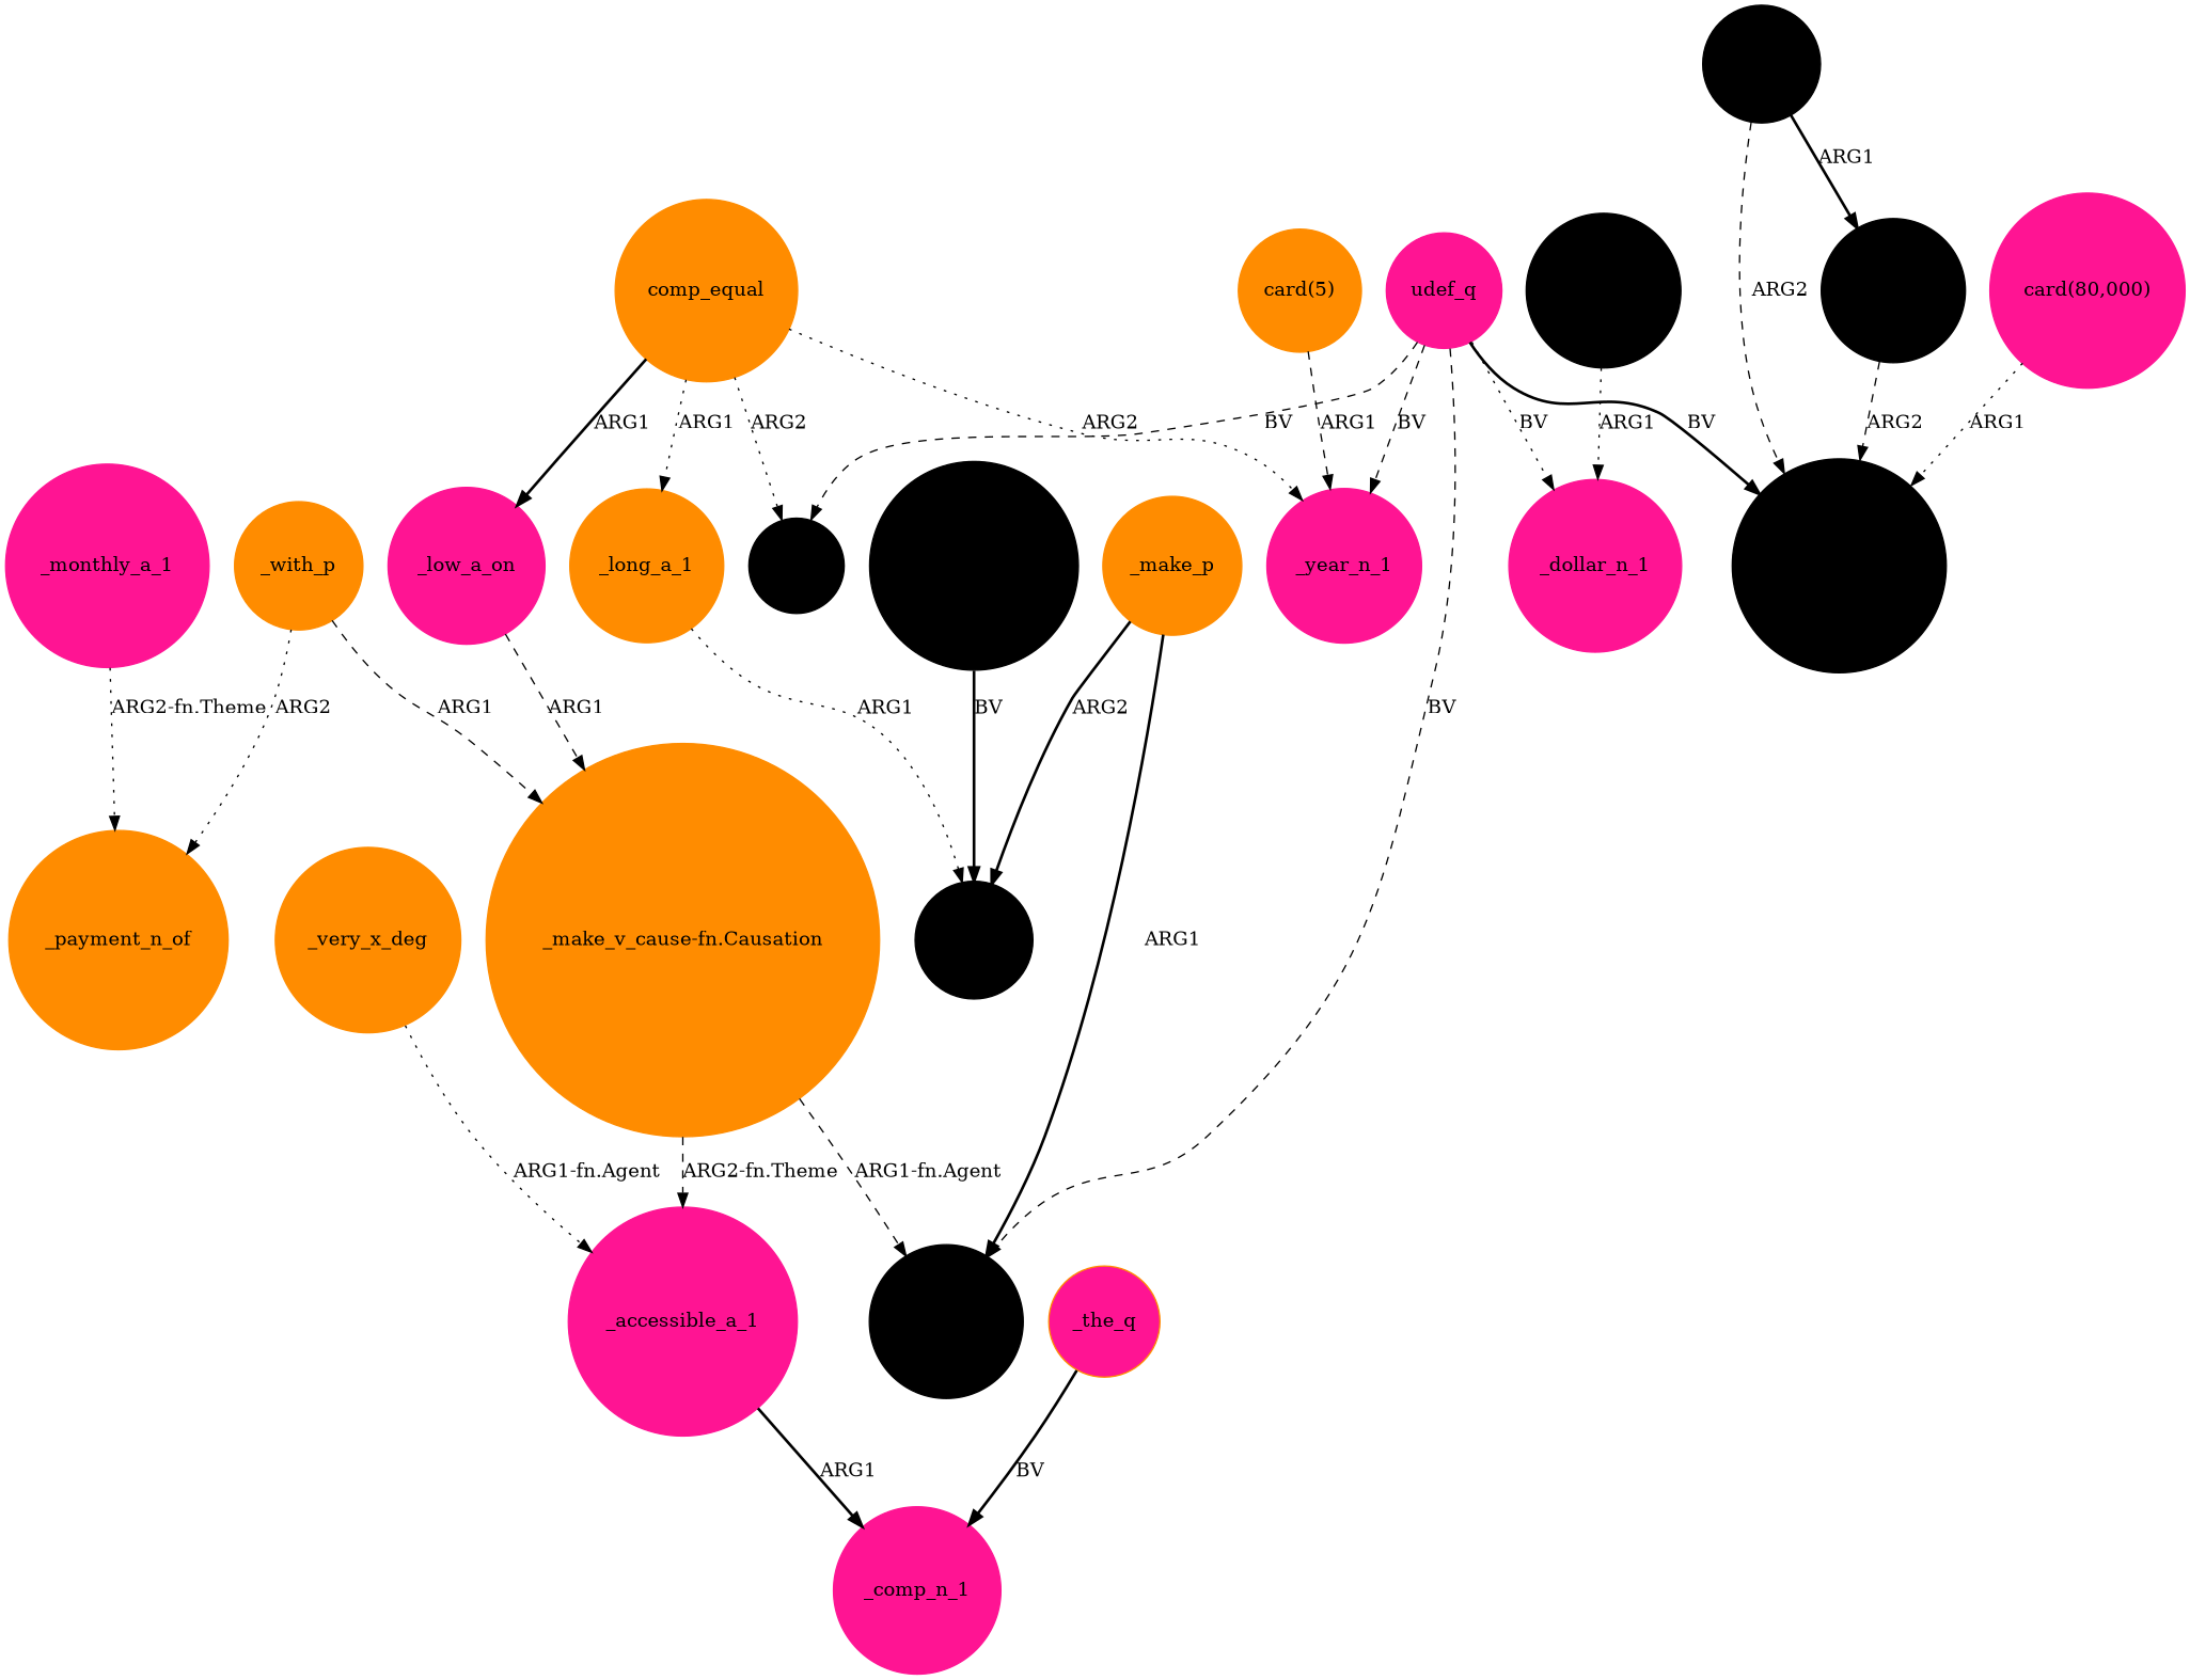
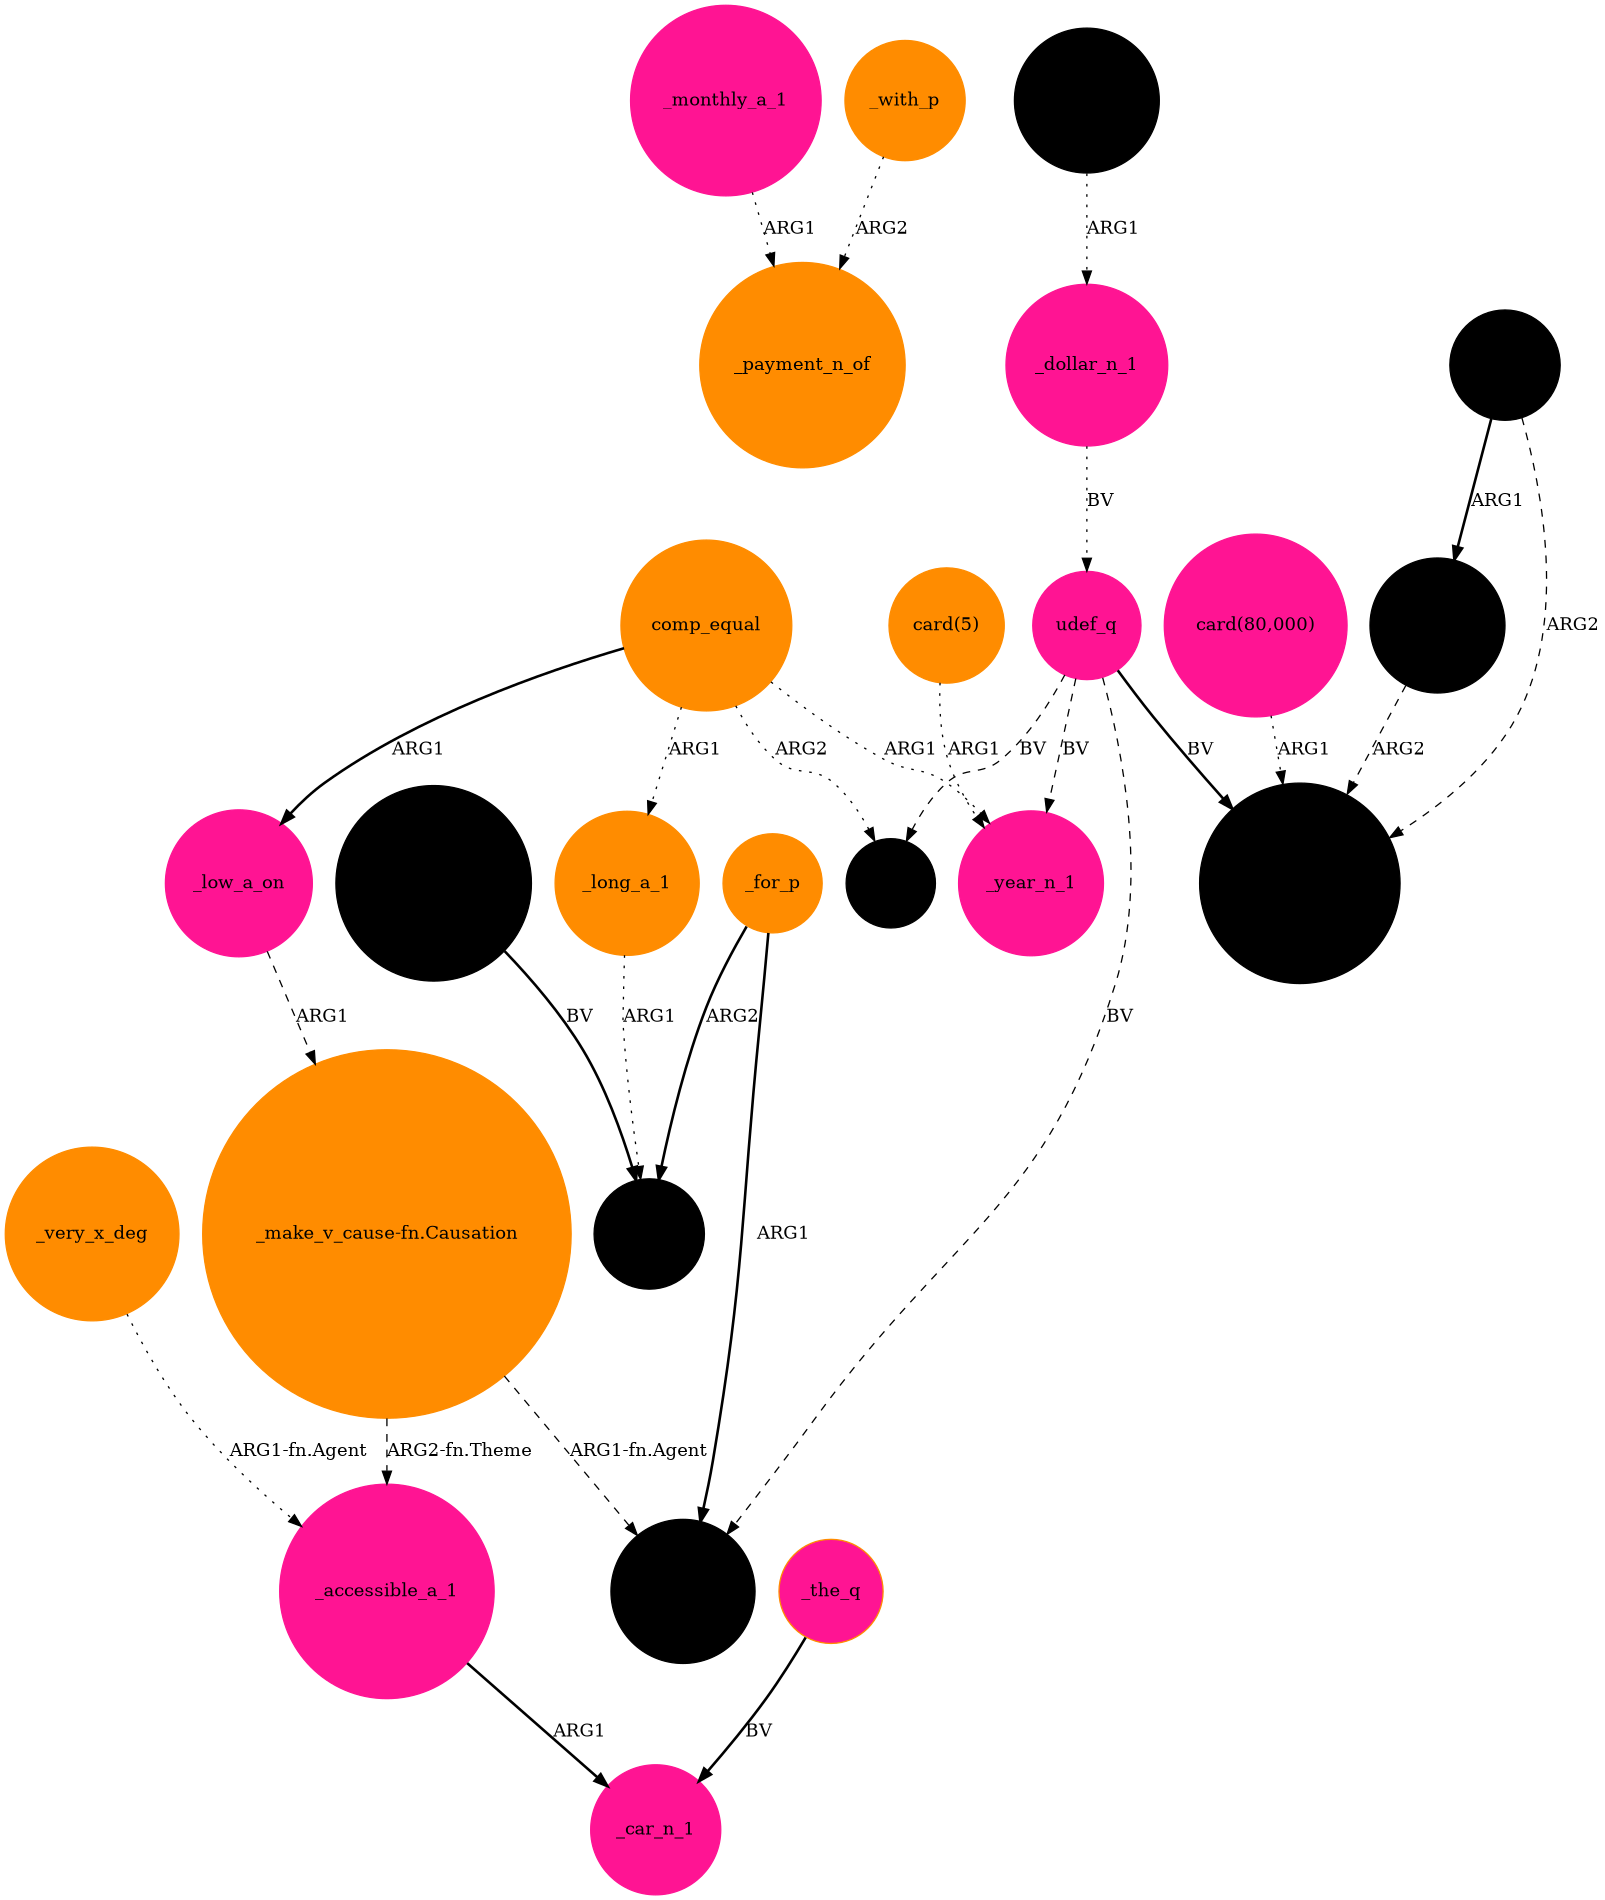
  digraph {
    node [color=darkorange shape=circle style=filled]
    edge [style=dotted]
    _monthly_a_1 [color=deeppink]
    _payment_n_of
    _loan_n_1 [color=black]
    "_make_v_cause-fn.Causation"
    _accessible_a_1 [color=deeppink]
-   _car_n_1 [color=deeppink label=_comp_n_1]
+   _car_n_1 [color=deeppink]
    _year_n_1 [color=deeppink]
    comp_equal
    _low_a_on [color=deeppink]
    _or_c [color=black]
    _long_a_1
    time_n [color=black]
-   _for_p [label=_make_p]
+   _for_p
    udef_q [color=deeppink]
    generic_entity [color=black]
    _dollar_n_1 [color=deeppink]
    "card(5)"
    _with_p
    parg_d [color=black]
    _win_v_1 [color=black]
    _the_q [fillcolor=deeppink]
    "card(80,000)" [color=deeppink]
    "card(120)" [color=black]
    _very_x_deg
    def_implicit_q [color=black]
-   _monthly_a_1 -> _payment_n_of [label="ARG2-fn.Theme"]
+   _monthly_a_1 -> _payment_n_of [label=ARG1]
    "_make_v_cause-fn.Causation" -> _loan_n_1 [label="ARG1-fn.Agent" style=dashed]
    "_make_v_cause-fn.Causation" -> _accessible_a_1 [label="ARG2-fn.Theme" style=dashed]
    _accessible_a_1 -> _car_n_1 [label=ARG1 style=bold]
-   comp_equal -> _year_n_1 [label=ARG2]
+   comp_equal -> _year_n_1 [label=ARG1]
    comp_equal -> _low_a_on [label=ARG1 style=bold]
    comp_equal -> _or_c [label=ARG2]
    comp_equal -> _long_a_1 [label=ARG1]
    _low_a_on -> "_make_v_cause-fn.Causation" [label=ARG1 style=dashed]
    _long_a_1 -> time_n [label=ARG1]
    _for_p -> _loan_n_1 [label=ARG1 style=bold]
    _for_p -> time_n [label=ARG2 style=bold]
    udef_q -> _loan_n_1 [label=BV style=dashed]
    udef_q -> _year_n_1 [label=BV style=dashed]
    udef_q -> _or_c [label=BV style=dashed]
    udef_q -> generic_entity [label=BV style=bold]
-   udef_q -> _dollar_n_1 [label=BV]
-   "card(5)" -> _year_n_1 [label=ARG1 style=dashed]
+   _dollar_n_1 -> udef_q [label=BV]
+   "card(5)" -> _year_n_1 [label=ARG1]
    _with_p -> _payment_n_of [label=ARG2]
-   _with_p -> "_make_v_cause-fn.Causation" [label=ARG1 style=dashed]
    parg_d -> generic_entity [label=ARG2 style=dashed]
    parg_d -> _win_v_1 [label=ARG1 style=bold]
    _win_v_1 -> generic_entity [label=ARG2 style=dashed]
    _the_q -> _car_n_1 [label=BV style=bold]
    "card(80,000)" -> generic_entity [label=ARG1]
    "card(120)" -> _dollar_n_1 [label=ARG1]
    _very_x_deg -> _accessible_a_1 [label="ARG1-fn.Agent"]
    def_implicit_q -> time_n [label=BV style=bold]
  }
